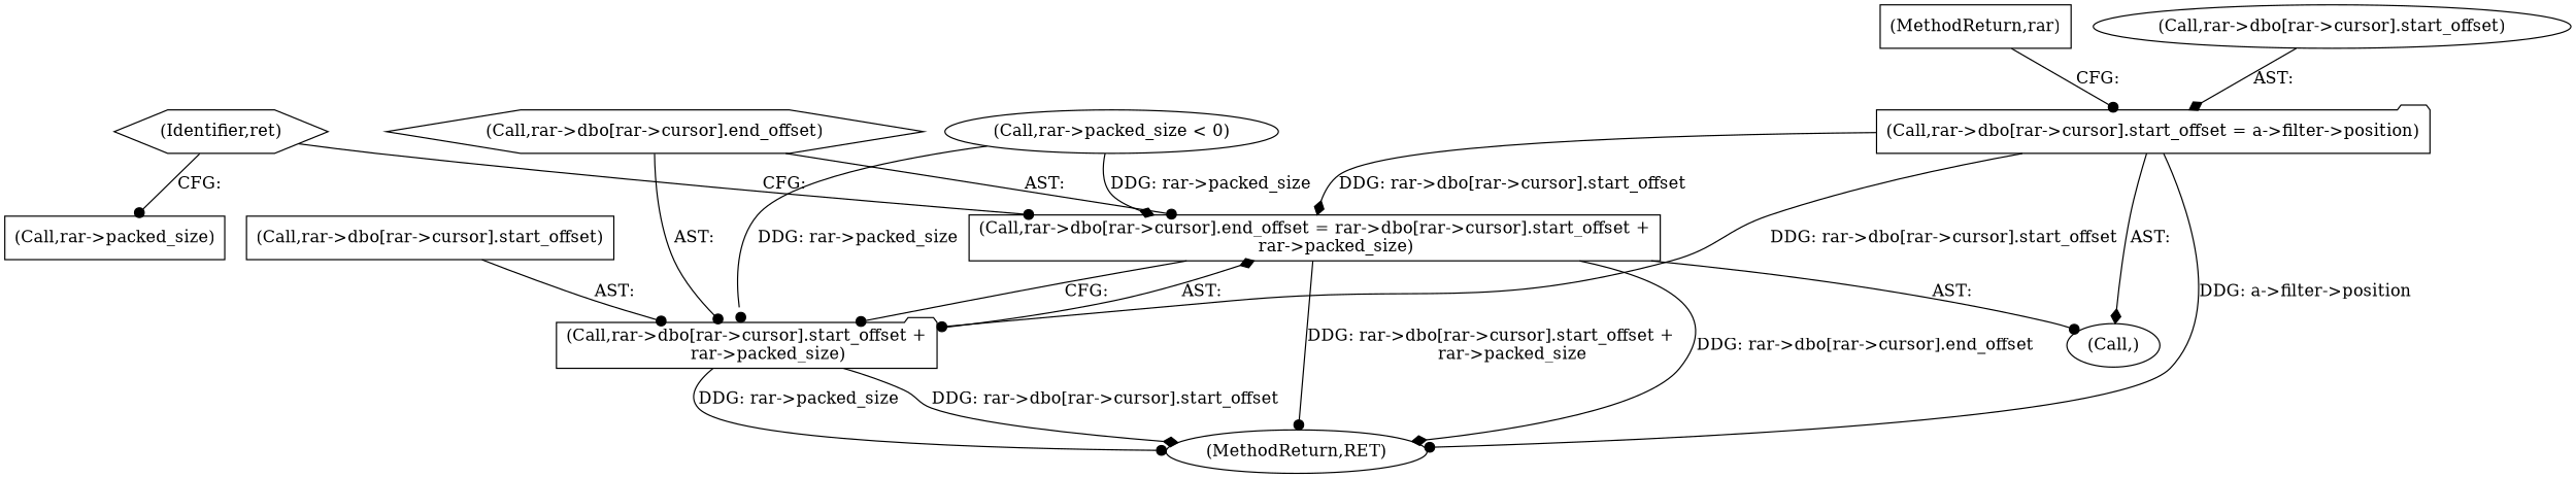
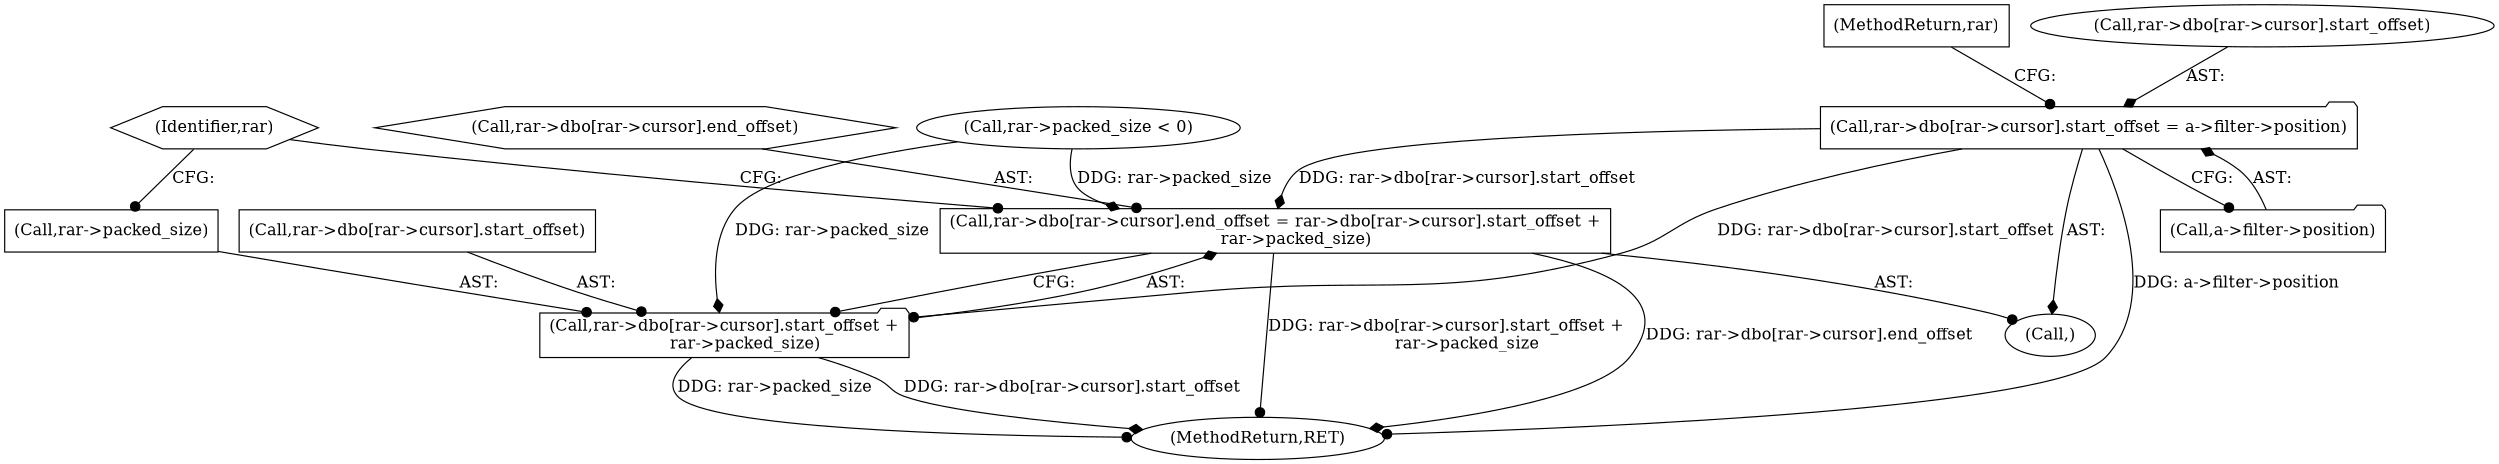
  digraph {
    node [shape=box]
    edge [arrowhead=dot]
    n1 [label="(Call,rar->dbo[rar->cursor].start_offset = a->filter->position)" shape=folder]
    n2 [label="(Call,rar->dbo[rar->cursor].end_offset = rar->dbo[rar->cursor].start_offset +\n        rar->packed_size)"]
    n3 [label="(Call,rar->dbo[rar->cursor].start_offset +\n        rar->packed_size)" shape=folder]
+   n4 [label="(Call,a->filter->position)" shape=folder]
    n5 [label="(MethodReturn,RET)" shape=ellipse]
    n6 [label="(Call,)" shape=ellipse]
    n7 [label="(Call,rar->packed_size)"]
    n8 [label="(MethodReturn,rar)"]
    n9 [label="(Call,rar->dbo[rar->cursor].start_offset)" shape=ellipse]
-   n10 [label="(Identifier,ret)" shape=hexagon]
+   n10 [label="(Identifier,rar)" shape=hexagon]
    n11 [label="(Call,rar->packed_size < 0)" shape=ellipse]
    n12 [label="(Call,rar->dbo[rar->cursor].end_offset)" shape=hexagon]
    n13 [label="(Call,rar->dbo[rar->cursor].start_offset)"]
    n1 -> n2 [arrowhead=diamond label="DDG: rar->dbo[rar->cursor].start_offset"]
    n1 -> n3 [label="DDG: rar->dbo[rar->cursor].start_offset"]
+   n1 -> n4 [label="CFG: "]
    n1 -> n5 [label="DDG: a->filter->position"]
    n1 -> n6 [arrowhead=diamond label="AST: "]
    n2 -> n3 [label="CFG: "]
    n2 -> n5 [label="DDG: rar->dbo[rar->cursor].start_offset +\n        rar->packed_size"]
    n2 -> n5 [arrowhead=diamond label="DDG: rar->dbo[rar->cursor].end_offset"]
    n2 -> n6 [label="AST: "]
    n3 -> n2 [arrowhead=diamond label="AST: "]
    n3 -> n5 [arrowhead=diamond label="DDG: rar->dbo[rar->cursor].start_offset"]
    n3 -> n5 [label="DDG: rar->packed_size"]
-   n12 -> n3 [label="AST: "]
+   n4 -> n1 [arrowhead=diamond label="AST: "]
+   n7 -> n3 [label="AST: "]
    n8 -> n1 [label="CFG: "]
    n9 -> n1 [arrowhead=diamond label="AST: "]
    n10 -> n2 [label="CFG: "]
    n10 -> n7 [label="CFG: "]
    n11 -> n2 [arrowhead=diamond label="DDG: rar->packed_size"]
-   n11 -> n3 [label="DDG: rar->packed_size"]
+   n11 -> n3 [arrowhead=diamond label="DDG: rar->packed_size"]
    n12 -> n2 [label="AST: "]
    n13 -> n3 [label="AST: "]
  }
